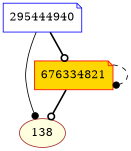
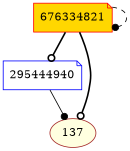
  digraph {
    node [shape=note style=filled]
    edge [arrowhead=dot style=bold]
    n1 [color=blue fillcolor=white label=295444940]
-   137 [color=brown fillcolor=lightyellow shape=ellipse label=138]
+   137 [color=brown fillcolor=lightyellow shape=ellipse]
    676334821 [color=red fillcolor=gold]
    n1 -> 137 [style=solid]
-   n1 -> 676334821 [arrowhead=odot]
+   676334821 -> n1 [arrowhead=odot]
    676334821 -> 137 [arrowhead=odot]
    676334821 -> 676334821 [style=dashed]
  }
